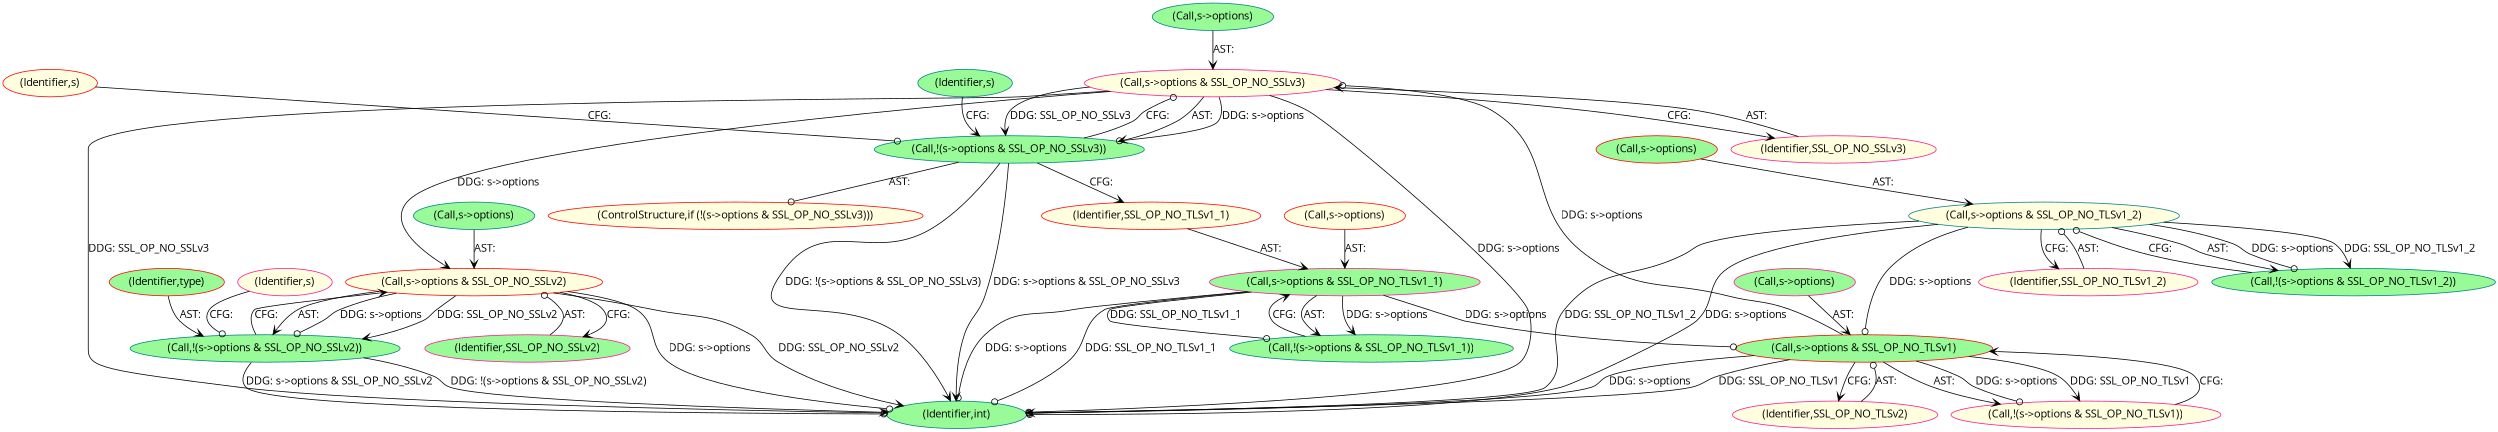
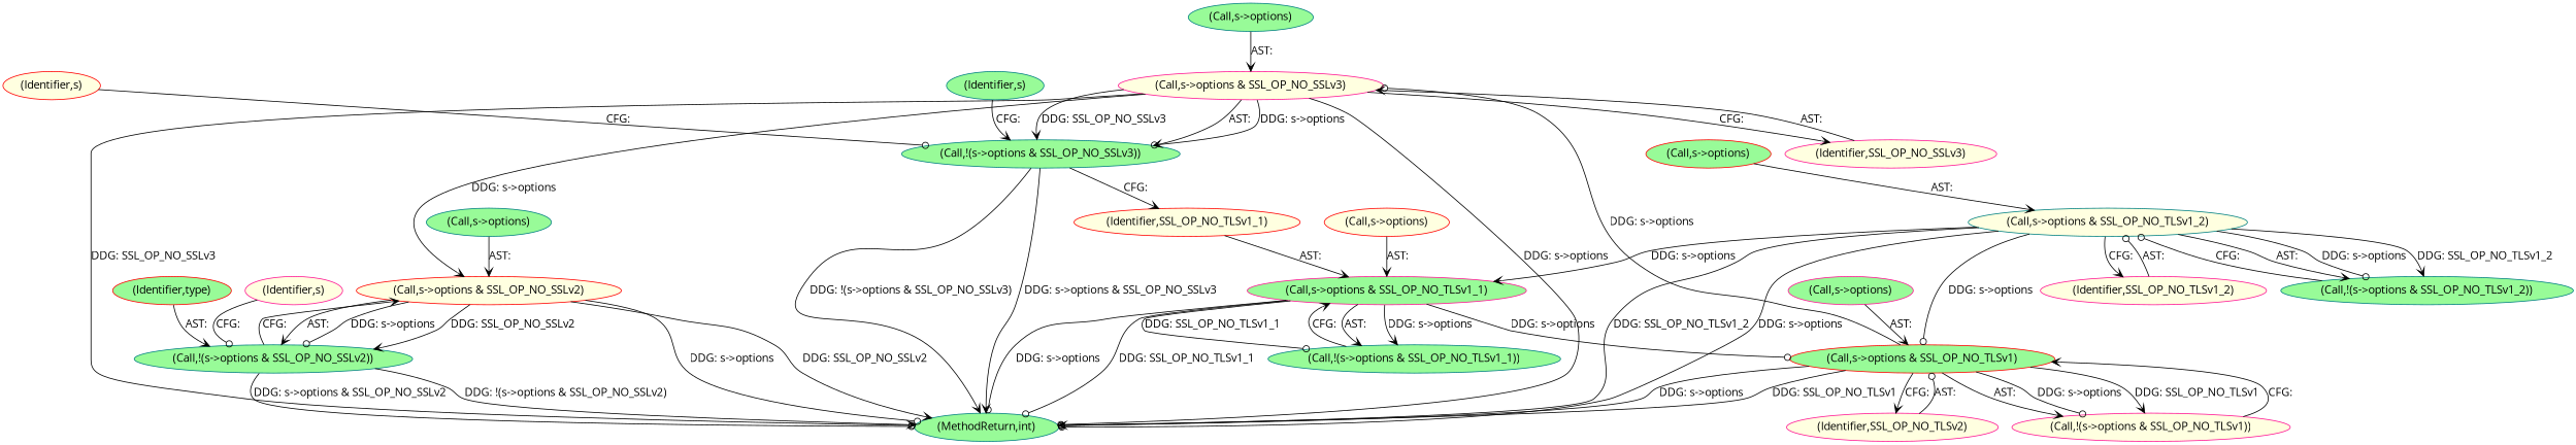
  digraph {
    fontname="Open Sans"
    node [color=deeppink fillcolor=palegreen fontname="Open Sans" style=filled]
    edge [arrowhead=vee fontname="Open Sans"]
    n1 [fillcolor=lightyellow label="(Call,s->options & SSL_OP_NO_SSLv3)"]
    n2 [color=teal label="(Call,!(s->options & SSL_OP_NO_SSLv3))"]
    n3 [color=red fillcolor=lightyellow label="(Call,s->options & SSL_OP_NO_SSLv2)"]
-   n4 [color=teal label="(Identifier,int)"]
+   n4 [color=teal label="(MethodReturn,int)"]
    n5 [fillcolor=lightyellow label="(Identifier,SSL_OP_NO_SSLv3)"]
    n6 [color=red fillcolor=lightyellow label="(Identifier,SSL_OP_NO_TLSv1_1)"]
-   n7 [color=red fillcolor=lightyellow label="(ControlStructure,if (!(s->options & SSL_OP_NO_SSLv3)))"]
    n8 [color=teal label="(Call,!(s->options & SSL_OP_NO_SSLv2))"]
-   n9 [label="(Identifier,SSL_OP_NO_SSLv2)"]
    n10 [color=red label="(Call,s->options & SSL_OP_NO_TLSv1)"]
    n11 [fillcolor=lightyellow label="(Identifier,SSL_OP_NO_TLSv2)"]
    n12 [fillcolor=lightyellow label="(Call,!(s->options & SSL_OP_NO_TLSv1))"]
    n13 [color=teal fillcolor=lightyellow label="(Call,s->options & SSL_OP_NO_TLSv1_2)"]
    n14 [label="(Call,s->options & SSL_OP_NO_TLSv1_1)"]
    n15 [color=teal label="(Call,!(s->options & SSL_OP_NO_TLSv1_2))"]
    n16 [fillcolor=lightyellow label="(Identifier,SSL_OP_NO_TLSv1_2)"]
    n17 [color=teal label="(Call,!(s->options & SSL_OP_NO_TLSv1_1))"]
    n18 [color=red label="(Call,s->options)"]
    n19 [color=teal label="(Call,s->options)"]
    n20 [color=red fillcolor=lightyellow label="(Identifier,s)"]
    n21 [color=teal label="(Call,s->options)"]
    n22 [color=red label="(Identifier,type)"]
    n23 [label="(Call,s->options)"]
    n24 [color=red fillcolor=lightyellow label="(Call,s->options)"]
    n25 [fillcolor=lightyellow label="(Identifier,s)"]
    n26 [color=teal label="(Identifier,s)"]
    n1 -> n2 [label="AST: "]
    n1 -> n2 [arrowhead=odot label="DDG: s->options"]
    n1 -> n2 [label="DDG: SSL_OP_NO_SSLv3"]
    n1 -> n3 [label="DDG: s->options"]
    n1 -> n4 [arrowhead=odot label="DDG: s->options"]
    n1 -> n4 [arrowhead=odot label="DDG: SSL_OP_NO_SSLv3"]
    n1 -> n5 [label="CFG: "]
-   n2 -> n1 [arrowhead=odot label="CFG: "]
    n2 -> n4 [label="DDG: s->options & SSL_OP_NO_SSLv3"]
    n2 -> n4 [label="DDG: !(s->options & SSL_OP_NO_SSLv3)"]
    n2 -> n6 [label="CFG: "]
-   n2 -> n7 [arrowhead=odot label="AST: "]
    n3 -> n4 [arrowhead=odot label="DDG: s->options"]
    n3 -> n4 [label="DDG: SSL_OP_NO_SSLv2"]
    n3 -> n8 [label="AST: "]
    n3 -> n8 [arrowhead=odot label="DDG: s->options"]
    n3 -> n8 [label="DDG: SSL_OP_NO_SSLv2"]
-   n3 -> n9 [label="CFG: "]
    n5 -> n1 [label="AST: "]
    n6 -> n14 [label="AST: "]
    n8 -> n3 [label="CFG: "]
    n8 -> n4 [arrowhead=odot label="DDG: s->options & SSL_OP_NO_SSLv2"]
    n8 -> n4 [label="DDG: !(s->options & SSL_OP_NO_SSLv2)"]
-   n9 -> n3 [arrowhead=odot label="AST: "]
    n10 -> n1 [arrowhead=odot label="DDG: s->options"]
    n10 -> n4 [arrowhead=odot label="DDG: s->options"]
    n10 -> n4 [label="DDG: SSL_OP_NO_TLSv1"]
    n10 -> n11 [label="CFG: "]
    n10 -> n12 [label="AST: "]
    n10 -> n12 [arrowhead=odot label="DDG: s->options"]
    n10 -> n12 [label="DDG: SSL_OP_NO_TLSv1"]
    n11 -> n10 [arrowhead=odot label="AST: "]
    n12 -> n10 [label="CFG: "]
    n13 -> n4 [arrowhead=odot label="DDG: SSL_OP_NO_TLSv1_2"]
    n13 -> n4 [arrowhead=odot label="DDG: s->options"]
    n13 -> n10 [arrowhead=odot label="DDG: s->options"]
+   n13 -> n14 [label="DDG: s->options"]
    n13 -> n15 [label="AST: "]
    n13 -> n15 [arrowhead=odot label="DDG: s->options"]
    n13 -> n15 [label="DDG: SSL_OP_NO_TLSv1_2"]
    n13 -> n16 [label="CFG: "]
    n14 -> n4 [arrowhead=odot label="DDG: s->options"]
    n14 -> n4 [arrowhead=odot label="DDG: SSL_OP_NO_TLSv1_1"]
    n14 -> n10 [arrowhead=odot label="DDG: s->options"]
    n14 -> n17 [label="AST: "]
    n14 -> n17 [label="DDG: s->options"]
    n14 -> n17 [arrowhead=odot label="DDG: SSL_OP_NO_TLSv1_1"]
    n15 -> n13 [arrowhead=odot label="CFG: "]
    n16 -> n13 [arrowhead=odot label="AST: "]
    n17 -> n14 [label="CFG: "]
    n18 -> n13 [label="AST: "]
    n19 -> n1 [label="AST: "]
    n20 -> n2 [arrowhead=odot label="CFG: "]
    n21 -> n3 [label="AST: "]
    n22 -> n8 [label="AST: "]
    n23 -> n10 [label="AST: "]
    n24 -> n14 [label="AST: "]
    n25 -> n8 [arrowhead=odot label="CFG: "]
    n26 -> n2 [label="CFG: "]
  }
